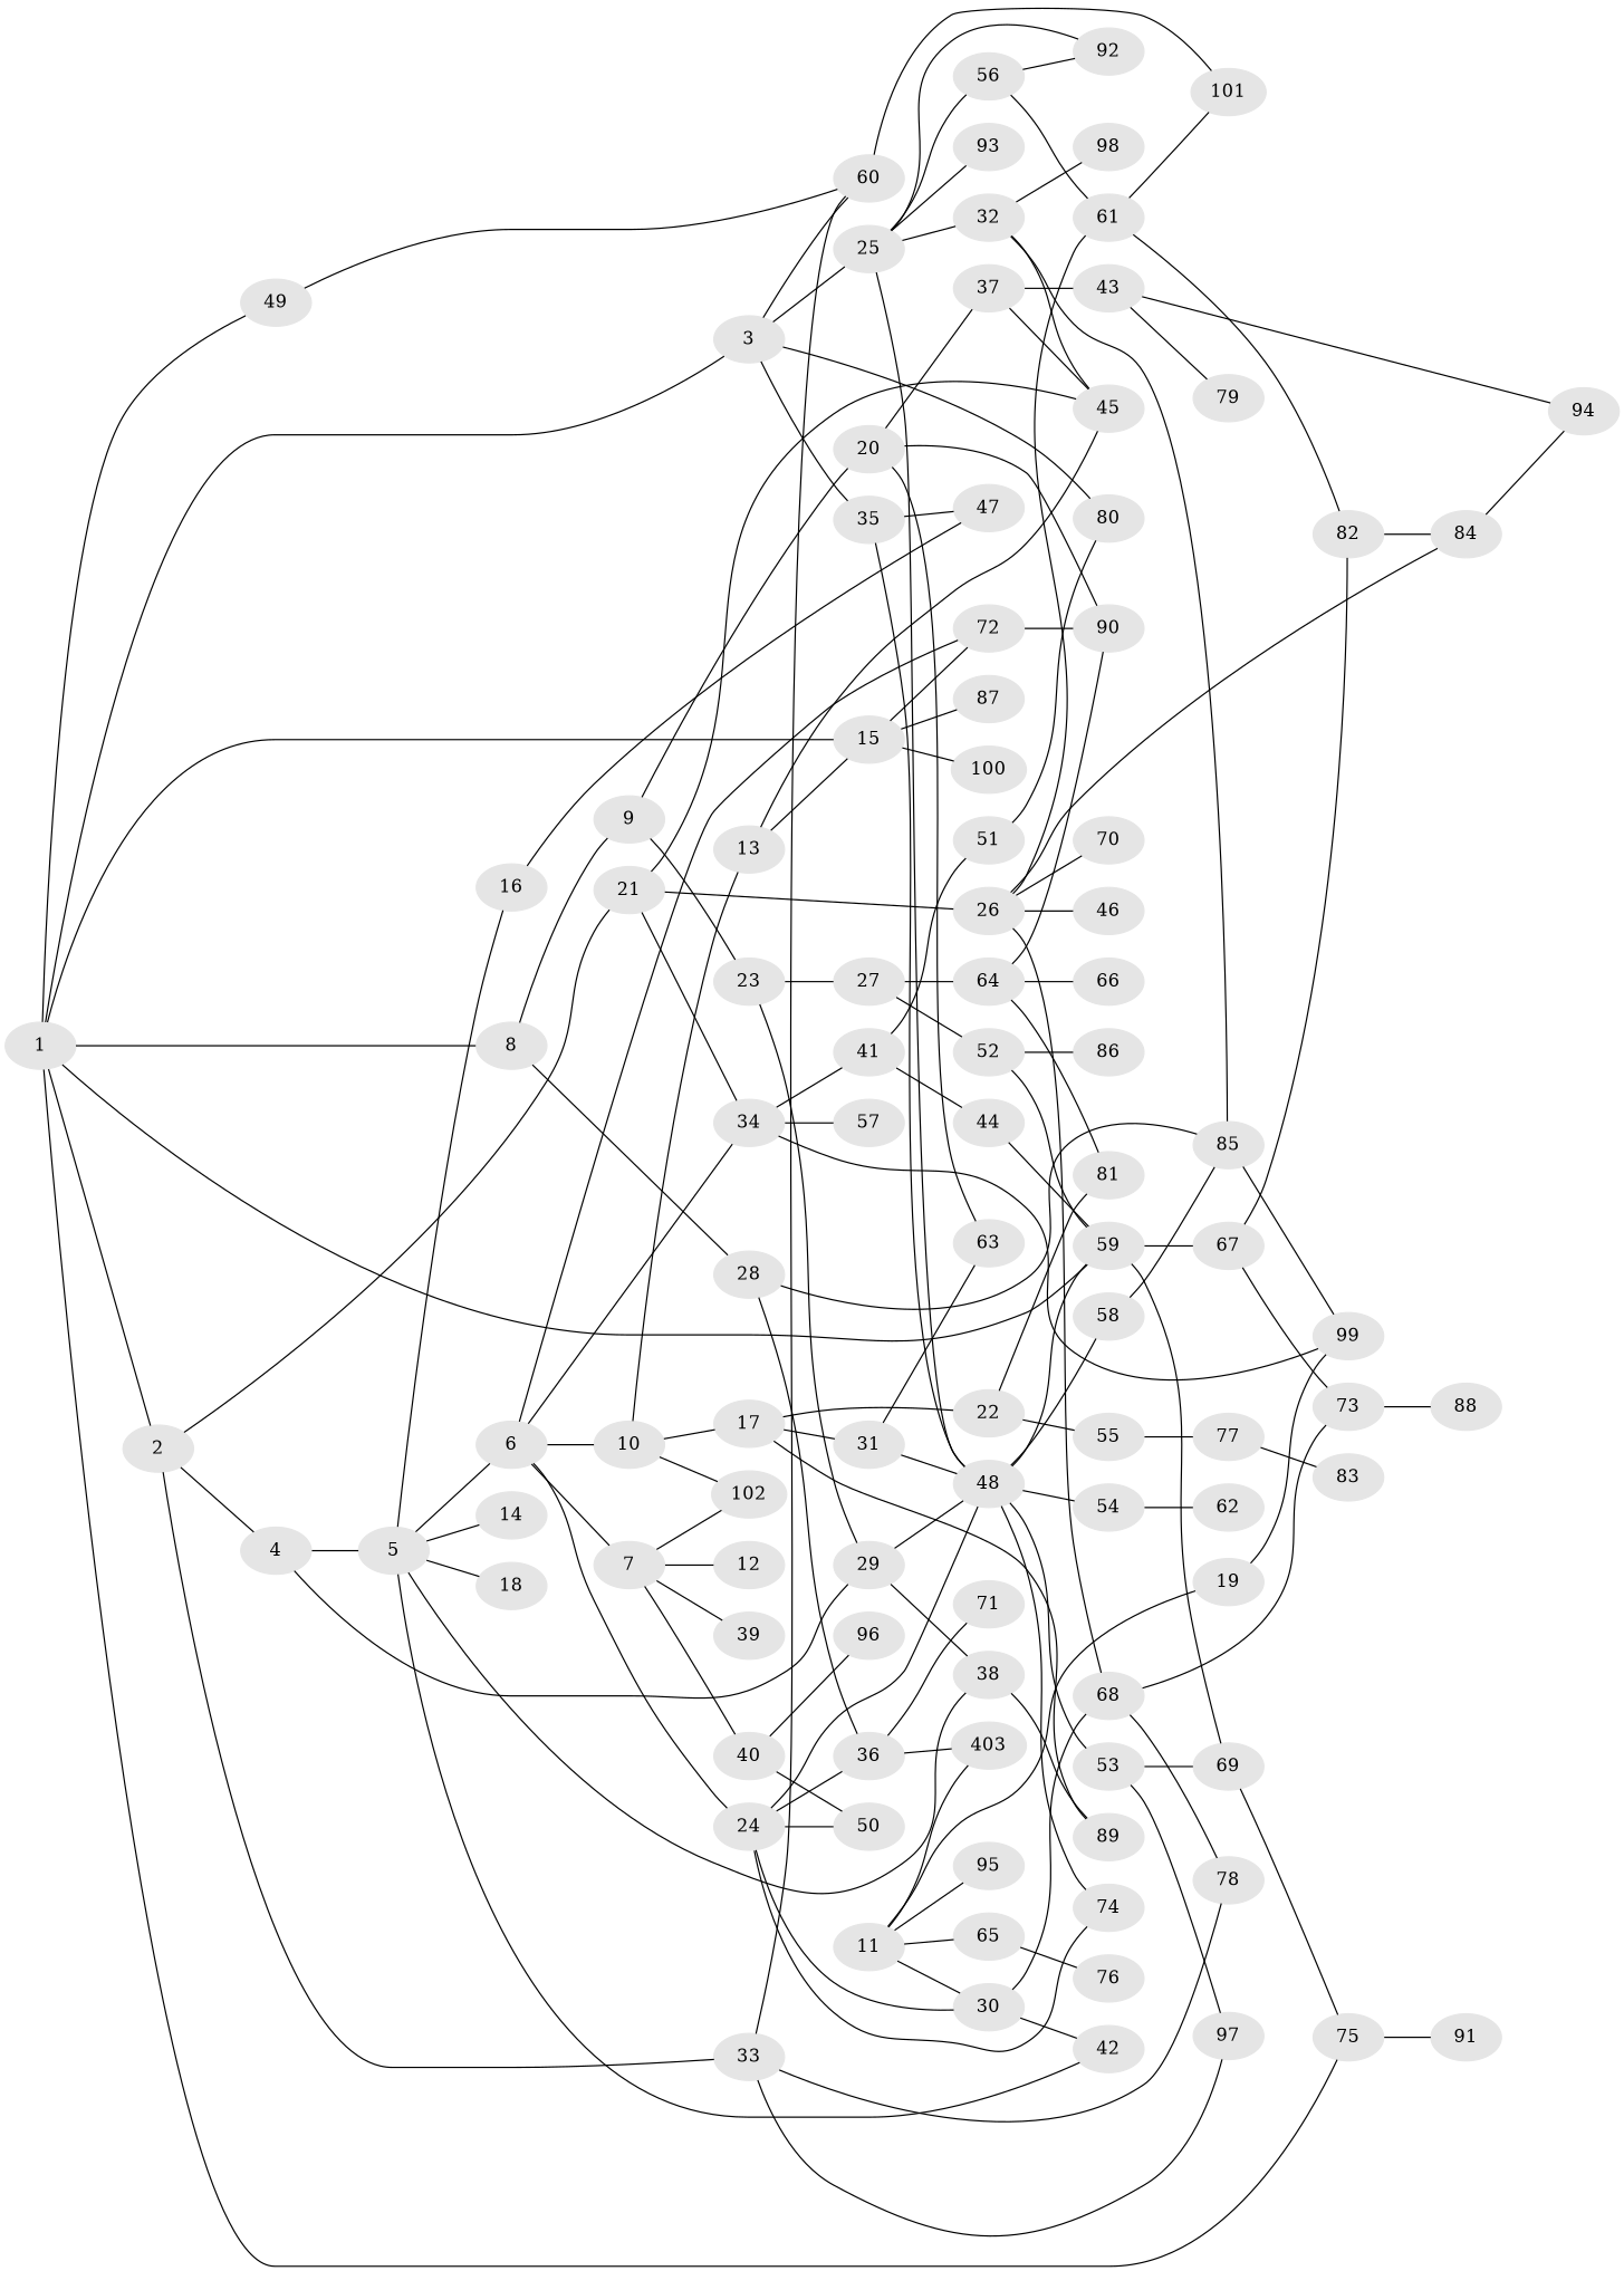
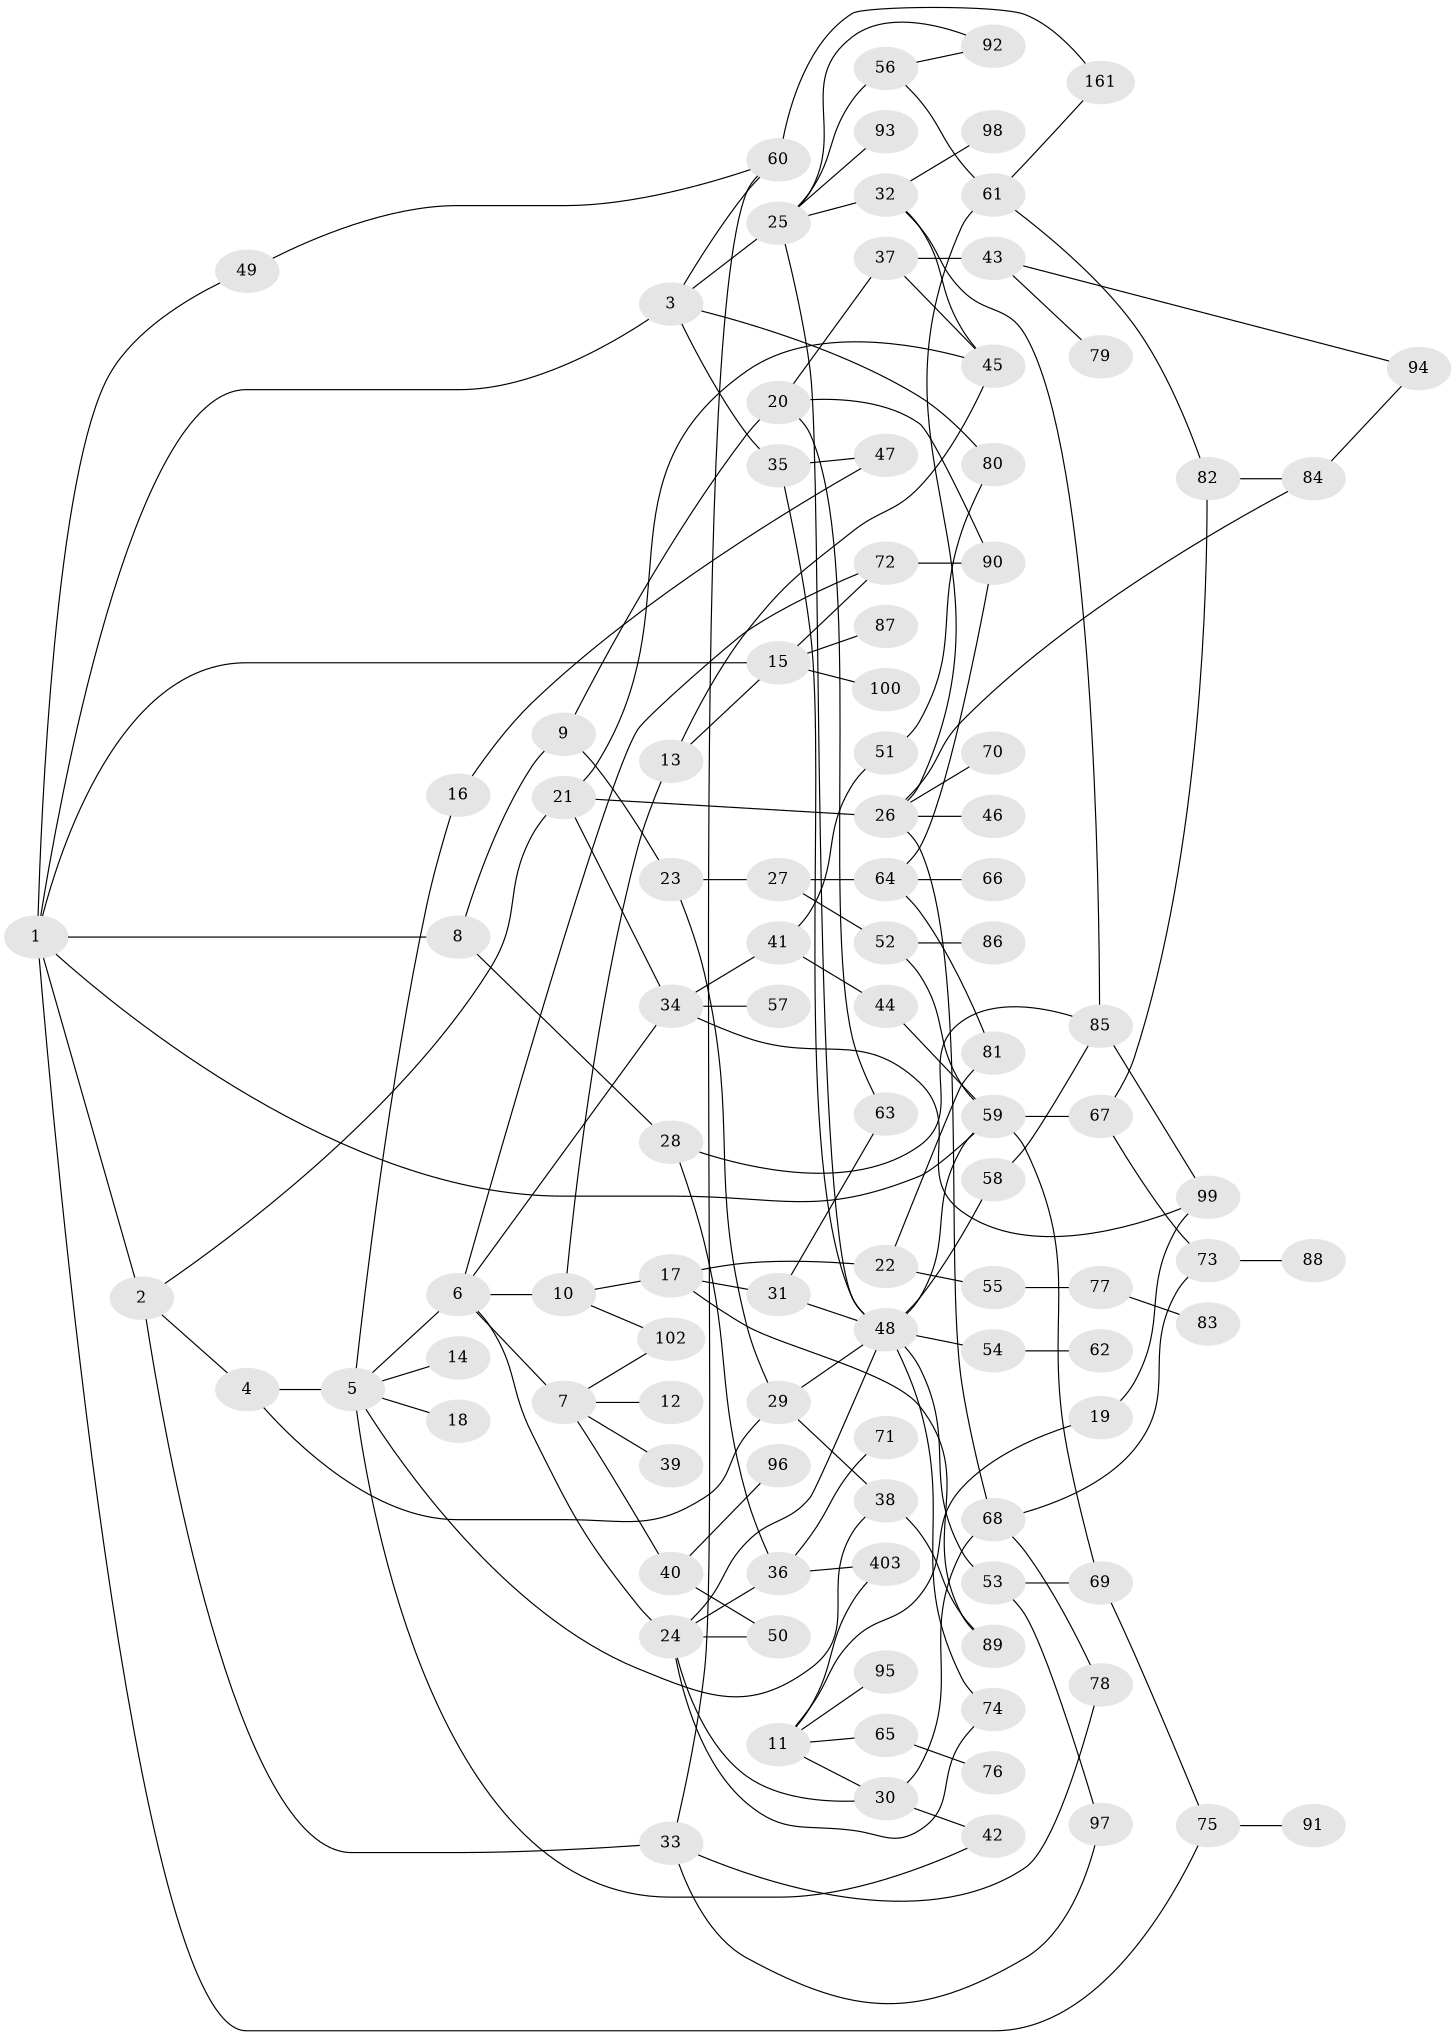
  graph {
    rankdir=LR
    node [color=gray90 style=filled]
    1
    2
    3
    8
    15
    49
    59
    75
    4
    21
    33
    25
    35
    60
    80
    9
    28
    72
    87
    100
    69
    67
    91
    5
    29
    34
    45
    26
    78
    97
    48
    32
    56
    92
    93
    47
-   101
+   101 [label=161]
    6
    14
    16
    18
    38
    42
    7
    10
    24
    89
    12
    39
    40
    102
    13
    17
    30
    36
    50
    74
    99
    41
    57
    90
    11
    19
    65
    95
    n66 [label=403]
    96
    20
    23
    85
    37
    63
    27
    22
    31
    68
    76
    55
    81
    43
    46
    61
    70
    84
    77
    52
    64
    71
    53
    54
    58
    98
    82
    73
    94
    86
    66
    44
    51
    79
    62
    83
    88
    1 -- 2
    1 -- 3
    1 -- 8
    1 -- 15
    1 -- 49
    1 -- 59
    1 -- 75
    2 -- 4
    2 -- 21
    2 -- 33
    3 -- 25
    3 -- 35
    3 -- 60
    3 -- 80
    8 -- 9
    8 -- 28
    15 -- 72
    15 -- 87
    15 -- 100
    49 -- 60
    59 -- 69
    59 -- 67
    75 -- 91
    4 -- 5
    4 -- 29
    21 -- 34
    21 -- 45
    21 -- 26
    33 -- 60
    33 -- 78
    33 -- 97
    25 -- 48
    25 -- 32
    25 -- 56
    25 -- 92
    25 -- 93
    35 -- 48
    35 -- 47
    60 -- 101
    9 -- 20
    9 -- 23
    28 -- 36
    28 -- 85
    72 -- 90
    69 -- 75
    67 -- 82
    67 -- 73
    5 -- 6
    5 -- 14
    5 -- 16
    5 -- 18
    5 -- 38
    5 -- 42
    29 -- 48
    29 -- 38
    34 -- 99
    34 -- 41
    34 -- 57
    26 -- 68
    26 -- 46
    26 -- 61
    26 -- 70
    26 -- 84
    48 -- 59
    48 -- 74
    48 -- 53
    48 -- 54
    48 -- 58
    32 -- 45
    32 -- 85
    32 -- 98
    56 -- 92
    56 -- 61
    6 -- 72
    6 -- 34
    6 -- 7
    6 -- 10
    6 -- 24
    16 -- 47
    38 -- 89
    7 -- 12
    7 -- 39
    7 -- 40
    7 -- 102
    10 -- 102
    10 -- 13
    10 -- 17
    24 -- 48
    24 -- 30
    24 -- 36
    24 -- 50
    24 -- 74
    40 -- 50
    40 -- 96
    13 -- 15
    13 -- 45
    17 -- 89
    17 -- 22
    17 -- 31
    30 -- 42
    30 -- 68
    36 -- n66
    36 -- 71
    41 -- 44
    41 -- 51
    11 -- 30
    11 -- 19
    11 -- 65
    11 -- 95
    11 -- n66
    19 -- 99
    65 -- 76
    20 -- 90
    20 -- 37
    20 -- 63
    23 -- 29
    23 -- 27
    85 -- 99
    37 -- 45
    37 -- 43
    27 -- 52
    27 -- 64
    22 -- 55
    22 -- 81
    31 -- 48
    31 -- 63
    68 -- 78
    68 -- 73
    55 -- 77
    43 -- 94
    43 -- 79
    61 -- 101
    61 -- 82
    84 -- 94
    77 -- 83
    52 -- 59
    52 -- 86
    64 -- 90
    64 -- 81
    64 -- 66
    53 -- 69
    53 -- 97
    54 -- 62
    58 -- 85
    82 -- 84
    73 -- 88
    44 -- 59
    51 -- 80
  }
